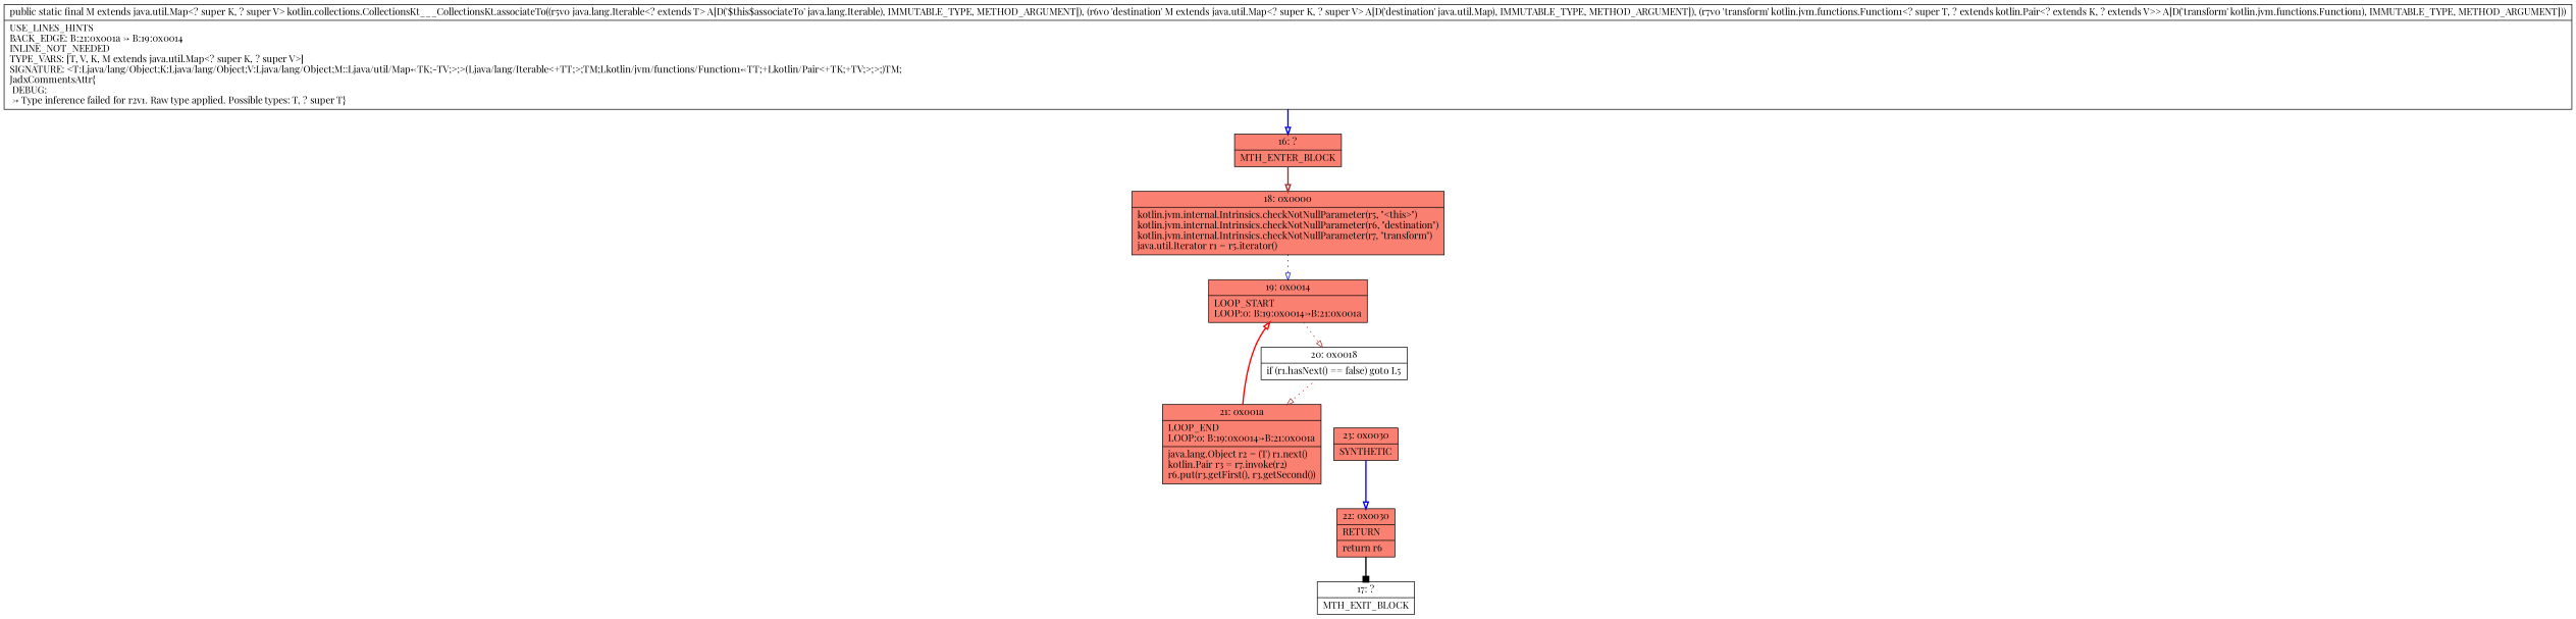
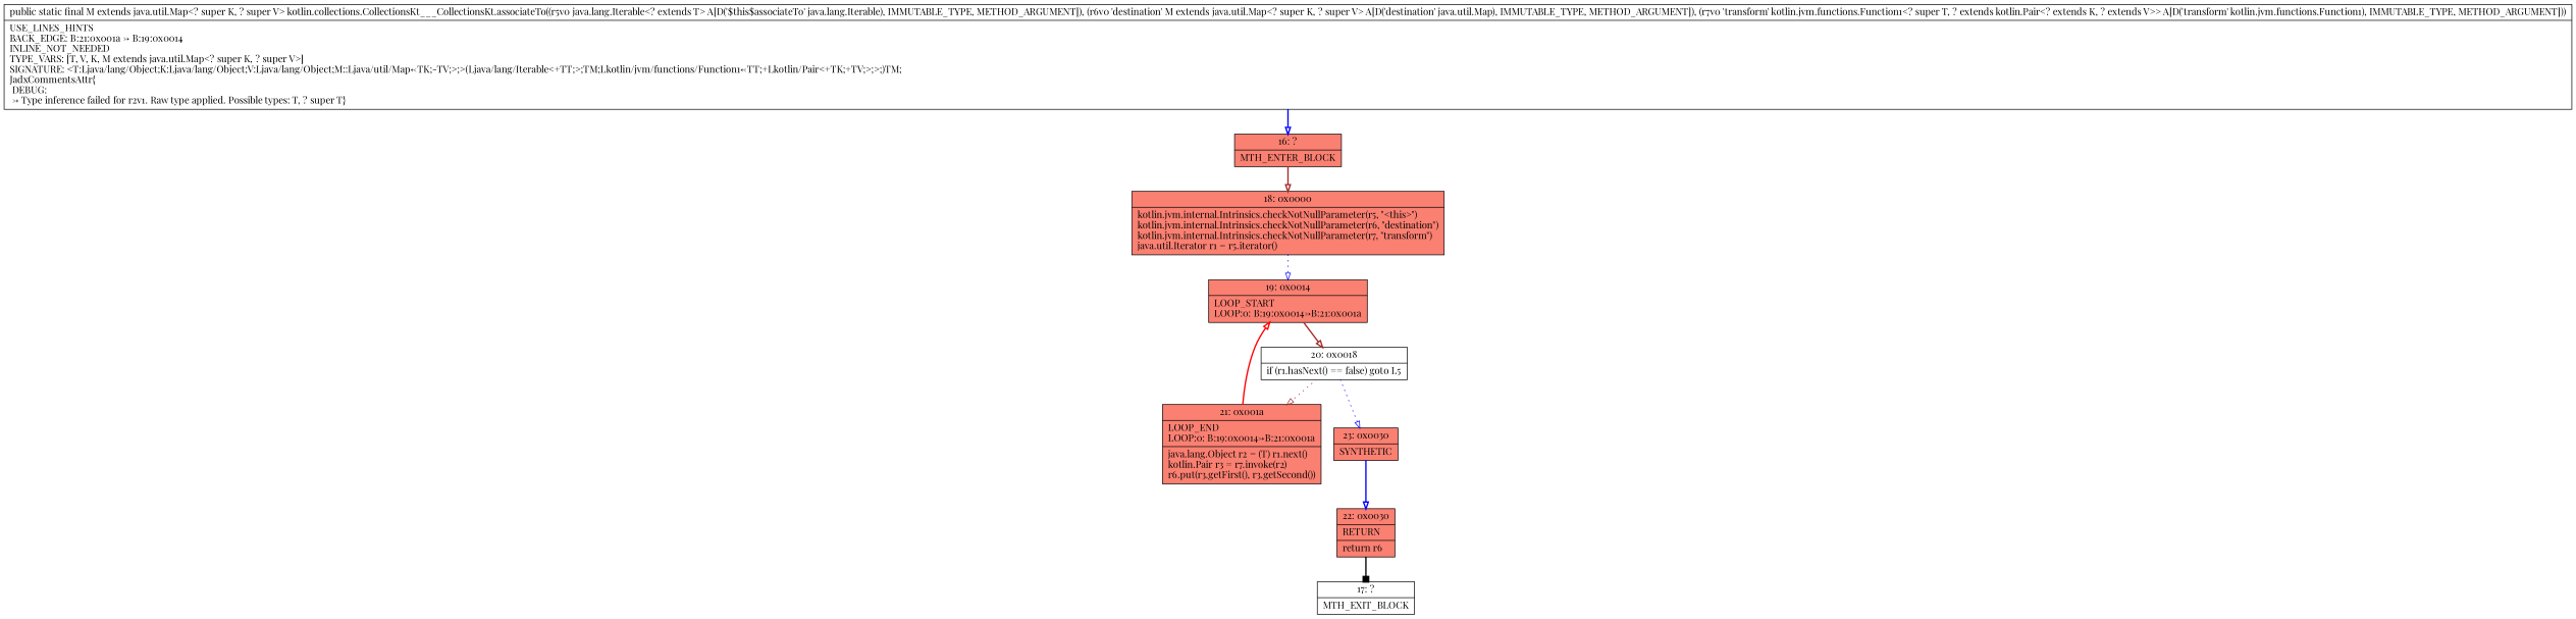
  digraph {
    fontname="Playfair Display"
    node [fillcolor=salmon fontname="Playfair Display" shape=record style=filled]
    edge [arrowhead=onormal color=blue fontname="Playfair Display" style=bold]
    n1 [label="{16\:\ ?|MTH_ENTER_BLOCK\l}"]
    n2 [label="{18\:\ 0x0000|kotlin.jvm.internal.Intrinsics.checkNotNullParameter(r5, \"\<this\>\")\lkotlin.jvm.internal.Intrinsics.checkNotNullParameter(r6, \"destination\")\lkotlin.jvm.internal.Intrinsics.checkNotNullParameter(r7, \"transform\")\ljava.util.Iterator r1 = r5.iterator()\l}"]
    n3 [label="{19\:\ 0x0014|LOOP_START\lLOOP:0: B:19:0x0014\-\>B:21:0x001a\l}"]
    n4 [fillcolor=white label="{20\:\ 0x0018|if (r1.hasNext() == false) goto L5\l}"]
    n5 [label="{21\:\ 0x001a|LOOP_END\lLOOP:0: B:19:0x0014\-\>B:21:0x001a\l|java.lang.Object r2 = (T) r1.next()\lkotlin.Pair r3 = r7.invoke(r2)\lr6.put(r3.getFirst(), r3.getSecond())\l}"]
    n6 [label="{23\:\ 0x0030|SYNTHETIC\l}"]
    n7 [label="{22\:\ 0x0030|RETURN\l|return r6\l}"]
    n8 [fillcolor=white label="{17\:\ ?|MTH_EXIT_BLOCK\l}"]
    n9 [fillcolor=white label="{public static final M extends java.util.Map\<? super K, ? super V\> kotlin.collections.CollectionsKt___CollectionsKt.associateTo((r5v0 java.lang.Iterable\<? extends T\> A[D('$this$associateTo' java.lang.Iterable), IMMUTABLE_TYPE, METHOD_ARGUMENT]), (r6v0 'destination' M extends java.util.Map\<? super K, ? super V\> A[D('destination' java.util.Map), IMMUTABLE_TYPE, METHOD_ARGUMENT]), (r7v0 'transform' kotlin.jvm.functions.Function1\<? super T, ? extends kotlin.Pair\<? extends K, ? extends V\>\> A[D('transform' kotlin.jvm.functions.Function1), IMMUTABLE_TYPE, METHOD_ARGUMENT]))  | USE_LINES_HINTS\lBACK_EDGE: B:21:0x001a \-\> B:19:0x0014\lINLINE_NOT_NEEDED\lTYPE_VARS: [T, V, K, M extends java.util.Map\<? super K, ? super V\>]\lSIGNATURE: \<T:Ljava\/lang\/Object;K:Ljava\/lang\/Object;V:Ljava\/lang\/Object;M::Ljava\/util\/Map\<\-TK;\-TV;\>;\>(Ljava\/lang\/Iterable\<+TT;\>;TM;Lkotlin\/jvm\/functions\/Function1\<\-TT;+Lkotlin\/Pair\<+TK;+TV;\>;\>;)TM;\lJadxCommentsAttr\{\l DEBUG: \l \-\> Type inference failed for r2v1. Raw type applied. Possible types: T, ? super T\}\l}"]
    n1 -> n2 [color=brown]
    n2 -> n3 [style=dotted]
-   n3 -> n4 [color=brown style=dotted]
+   n3 -> n4 [color=brown]
    n4 -> n5 [color=brown style=dotted]
+   n4 -> n6 [style=dotted]
    n5 -> n3 [color=red]
    n6 -> n7
    n7 -> n8 [arrowhead=box color=black]
    n9 -> n1
  }
